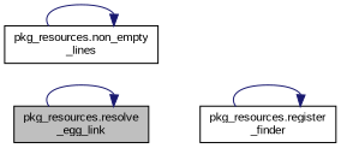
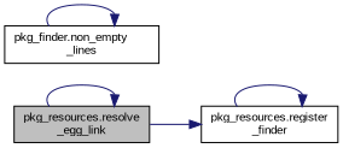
  digraph {
    fontname="Liberation Sans"
    rankdir=LR
    node [color=black fillcolor=white fontname="Liberation Sans" fontsize=10 shape=record style=filled]
    edge [color=midnightblue fontname="Liberation Sans" fontsize=10 labelfontname=Helvetica labelfontsize=10 style=solid]
    n1 [fillcolor=grey75 fontcolor=black height=0.2 label="pkg_resources.resolve\l_egg_link" width=0.4]
    n2 [height=0.2 label="pkg_resources.register\l_finder" width=0.4]
-   n3 [height=0.2 label="pkg_resources.non_empty\l_lines" width=0.4]
+   n3 [height=0.2 label="pkg_finder.non_empty\l_lines" width=0.4]
    n1 -> n1
+   n1 -> n2
    n2 -> n2
    n3 -> n3
  }
